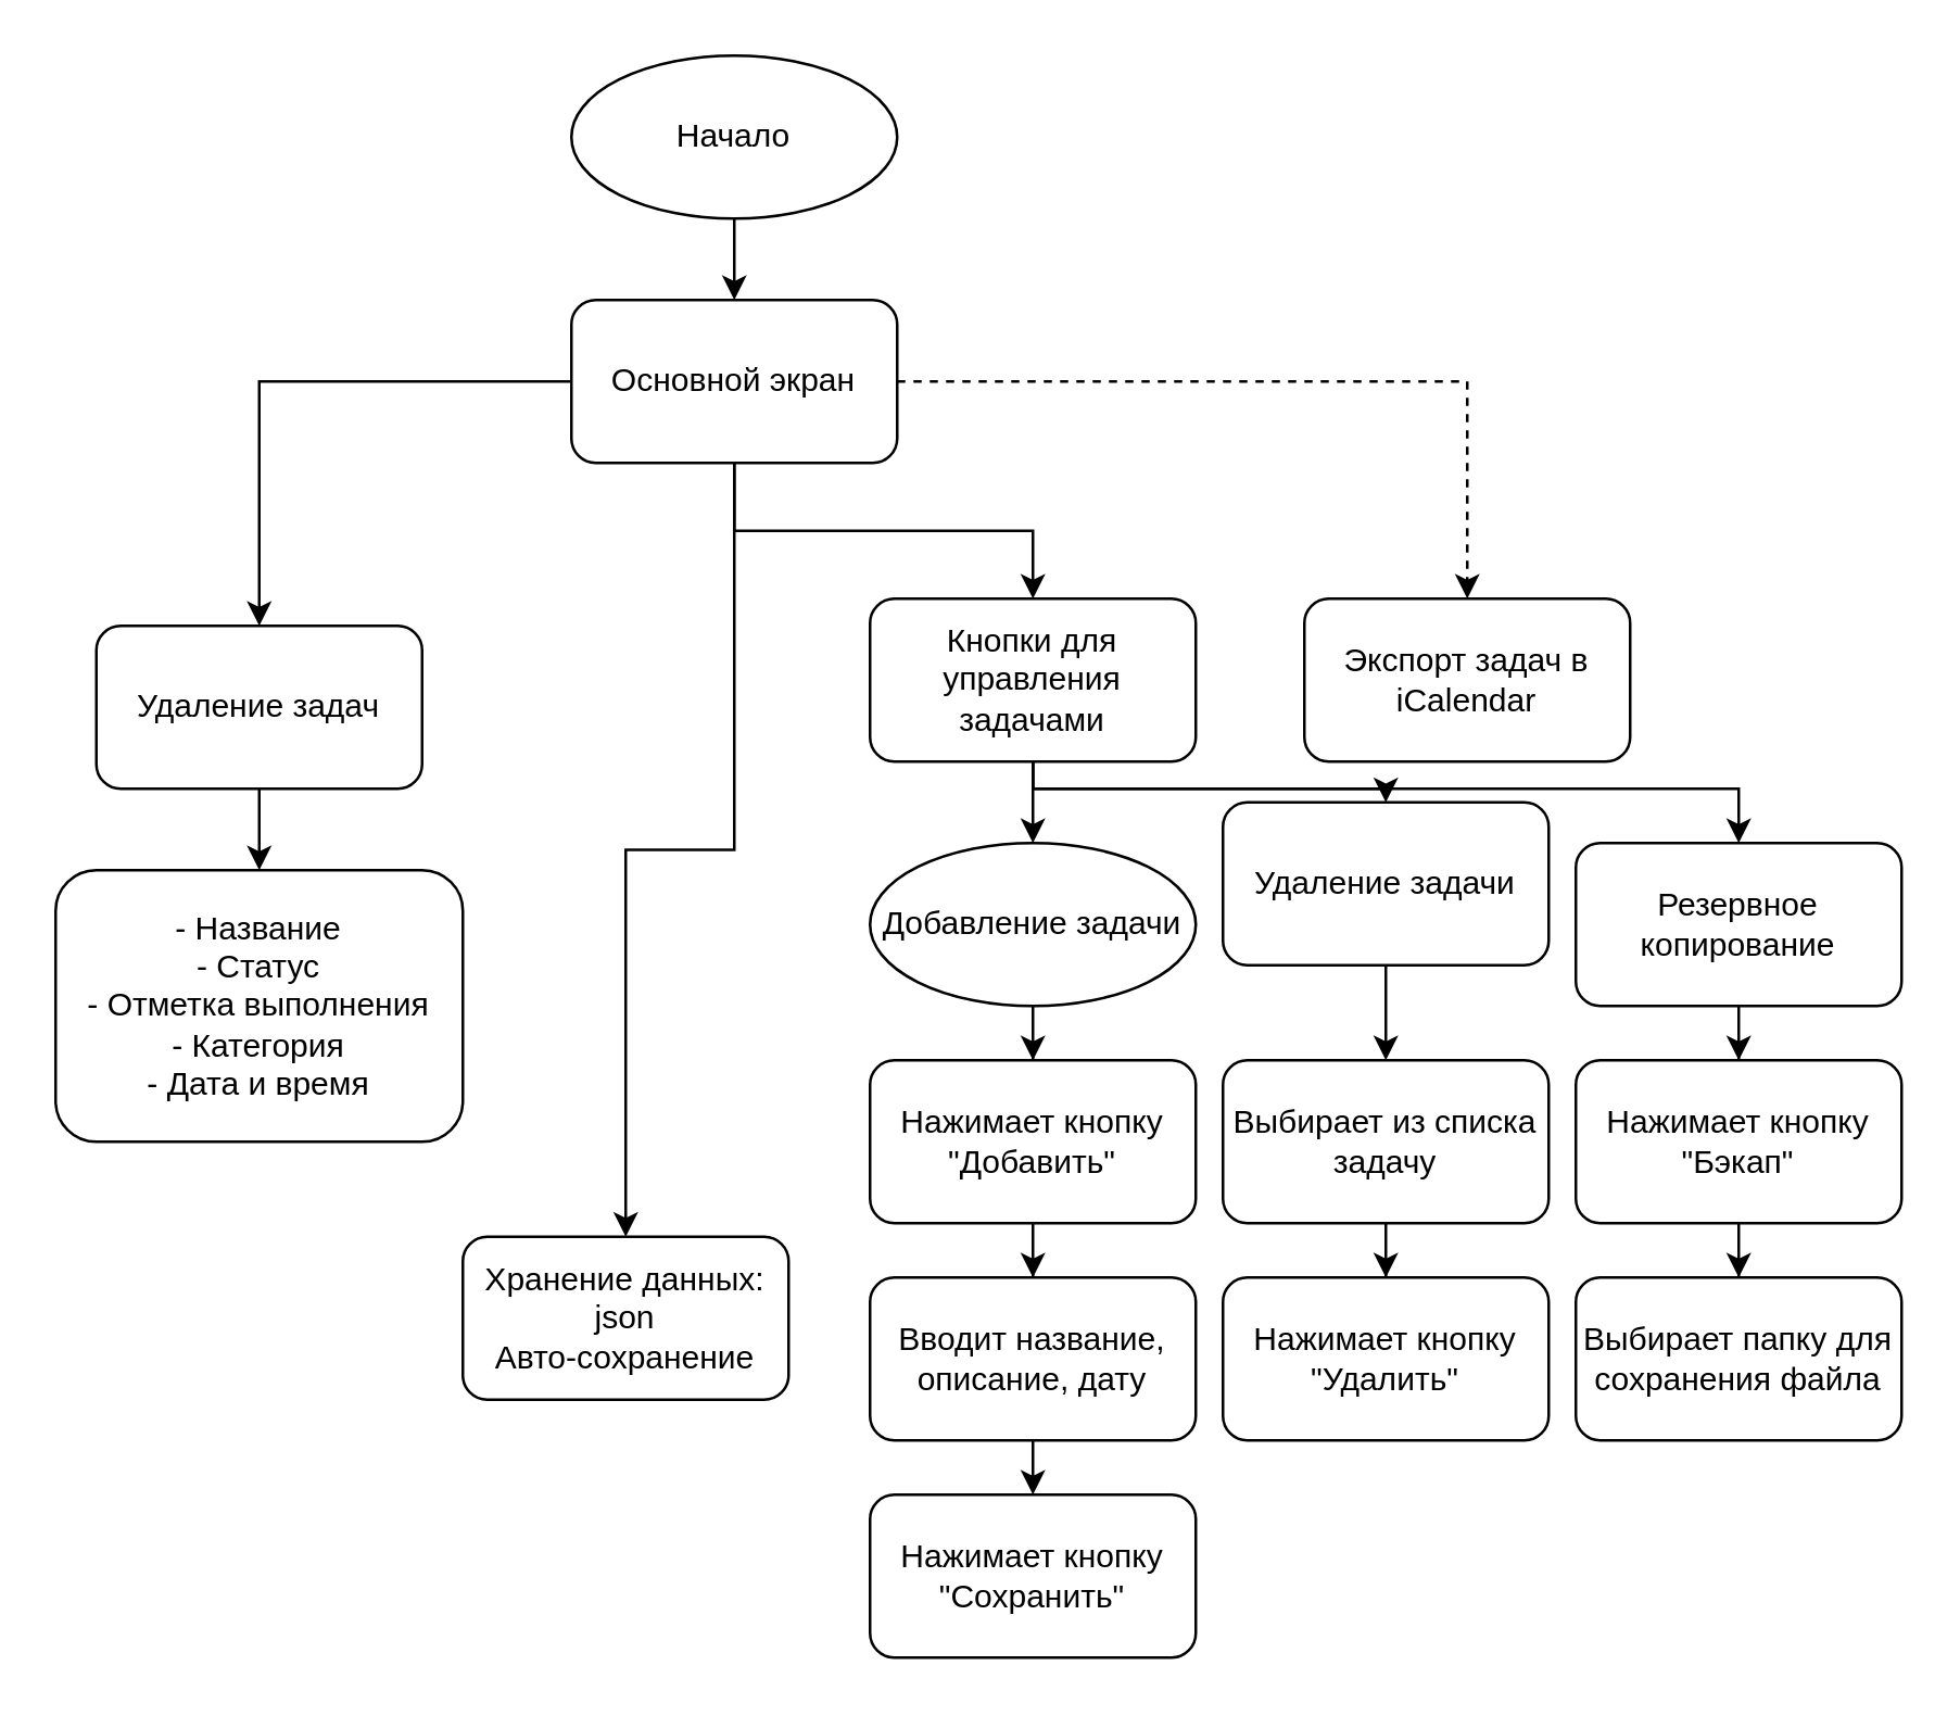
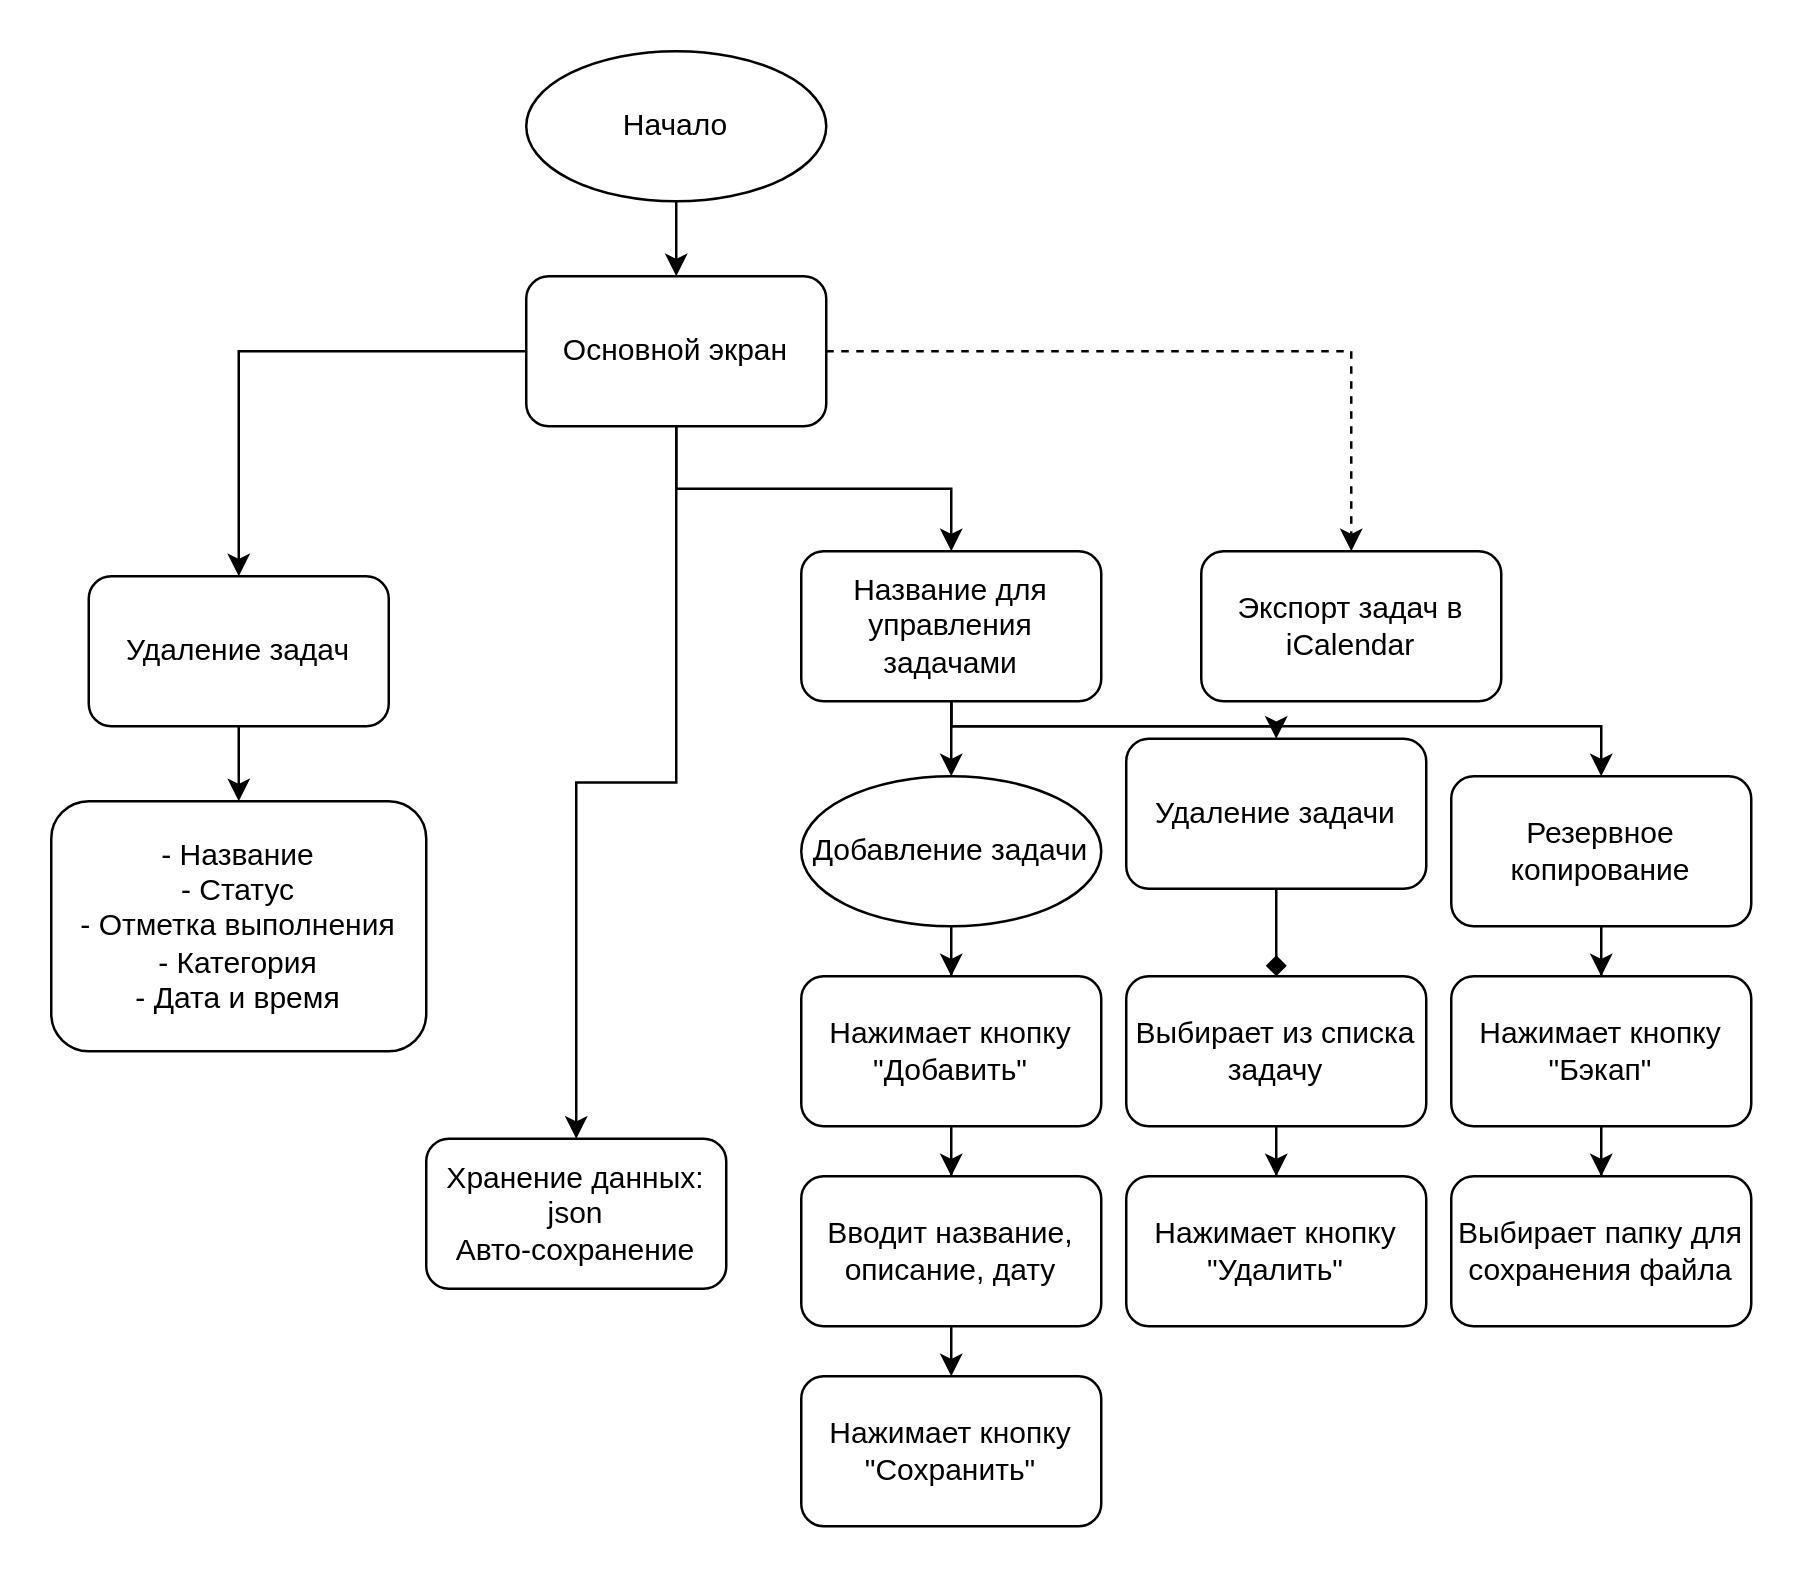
  <mxCell id="0" />
  <mxCell id="1" parent="0" />
  <mxCell id="2" style="edgeStyle=orthogonalEdgeStyle;rounded=0;orthogonalLoop=1;jettySize=auto;html=1;" parent="1" source="3" target="8" edge="1"><mxGeometry relative="1" as="geometry" /></mxCell>
  <mxCell id="3" value="Начало" style="ellipse;whiteSpace=wrap;html=1;" parent="1" vertex="1"><mxGeometry x="210" y="20" width="120" height="60" as="geometry" /></mxCell>
  <mxCell id="4" style="edgeStyle=orthogonalEdgeStyle;rounded=0;orthogonalLoop=1;jettySize=auto;html=1;entryX=0.5;entryY=0;entryDx=0;entryDy=0;" parent="1" source="8" target="10" edge="1"><mxGeometry relative="1" as="geometry" /></mxCell>
  <mxCell id="5" style="edgeStyle=orthogonalEdgeStyle;rounded=0;orthogonalLoop=1;jettySize=auto;html=1;entryX=0.5;entryY=0;entryDx=0;entryDy=0;" parent="1" source="8" target="14" edge="1"><mxGeometry relative="1" as="geometry" /></mxCell>
  <mxCell id="6" style="edgeStyle=orthogonalEdgeStyle;rounded=0;orthogonalLoop=1;jettySize=auto;html=1;entryX=0.5;entryY=0;entryDx=0;entryDy=0;" parent="1" source="8" target="16" edge="1"><mxGeometry relative="1" as="geometry" /></mxCell>
  <mxCell id="7" style="edgeStyle=orthogonalEdgeStyle;rounded=0;orthogonalLoop=1;jettySize=auto;html=1;entryX=0.5;entryY=0;entryDx=0;entryDy=0;dashed=1;" parent="1" source="8" target="17" edge="1"><mxGeometry relative="1" as="geometry" /></mxCell>
  <mxCell id="8" value="Основной экран" style="rounded=1;whiteSpace=wrap;html=1;" parent="1" vertex="1"><mxGeometry x="210" y="110" width="120" height="60" as="geometry" /></mxCell>
  <mxCell id="9" style="edgeStyle=orthogonalEdgeStyle;rounded=0;orthogonalLoop=1;jettySize=auto;html=1;entryX=0.5;entryY=0;entryDx=0;entryDy=0;" parent="1" source="10" target="15" edge="1"><mxGeometry relative="1" as="geometry" /></mxCell>
  <mxCell id="10" value="Удаление задач" style="rounded=1;whiteSpace=wrap;html=1;" parent="1" vertex="1"><mxGeometry x="35" y="230" width="120" height="60" as="geometry" /></mxCell>
  <mxCell id="11" style="edgeStyle=orthogonalEdgeStyle;rounded=0;orthogonalLoop=1;jettySize=auto;html=1;entryX=0.5;entryY=0;entryDx=0;entryDy=0;" parent="1" source="14" target="19" edge="1"><mxGeometry relative="1" as="geometry" /></mxCell>
  <mxCell id="12" style="edgeStyle=orthogonalEdgeStyle;rounded=0;orthogonalLoop=1;jettySize=auto;html=1;entryX=0.5;entryY=0;entryDx=0;entryDy=0;" parent="1" source="14" target="21" edge="1"><mxGeometry relative="1" as="geometry"><Array as="points"><mxPoint x="380" y="290" /><mxPoint x="510" y="290" /></Array></mxGeometry></mxCell>
  <mxCell id="13" style="edgeStyle=orthogonalEdgeStyle;rounded=0;orthogonalLoop=1;jettySize=auto;html=1;entryX=0.5;entryY=0;entryDx=0;entryDy=0;" parent="1" source="14" target="31" edge="1"><mxGeometry relative="1" as="geometry"><Array as="points"><mxPoint x="380" y="290" /><mxPoint x="640" y="290" /></Array></mxGeometry></mxCell>
- <mxCell id="14" value="Кнопки для управления задачами" style="rounded=1;whiteSpace=wrap;html=1;" parent="1" vertex="1"><mxGeometry x="320" y="220" width="120" height="60" as="geometry" /></mxCell>
+ <mxCell id="14" value="Название для управления задачами" style="rounded=1;whiteSpace=wrap;html=1;" parent="1" vertex="1"><mxGeometry x="320" y="220" width="120" height="60" as="geometry" /></mxCell>
  <mxCell id="15" value="- Название&lt;div&gt;- Статус&lt;/div&gt;&lt;div&gt;- Отметка выполнения&lt;/div&gt;&lt;div&gt;- Категория&lt;/div&gt;&lt;div&gt;- Дата и время&lt;/div&gt;" style="rounded=1;whiteSpace=wrap;html=1;" parent="1" vertex="1"><mxGeometry x="20" y="320" width="150" height="100" as="geometry" /></mxCell>
  <mxCell id="16" value="Хранение данных:&lt;div&gt;json&lt;/div&gt;&lt;div&gt;Авто-сохранение&lt;/div&gt;" style="rounded=1;whiteSpace=wrap;html=1;" parent="1" vertex="1"><mxGeometry x="170" y="455" width="120" height="60" as="geometry" /></mxCell>
  <mxCell id="17" value="Экспорт задач в iCalendar" style="rounded=1;whiteSpace=wrap;html=1;" parent="1" vertex="1"><mxGeometry x="480" y="220" width="120" height="60" as="geometry" /></mxCell>
  <mxCell id="18" style="edgeStyle=orthogonalEdgeStyle;rounded=0;orthogonalLoop=1;jettySize=auto;html=1;entryX=0.5;entryY=0;entryDx=0;entryDy=0;" parent="1" source="19" target="26" edge="1"><mxGeometry relative="1" as="geometry" /></mxCell>
  <mxCell id="19" value="Добавление задачи" style="ellipse;whiteSpace=wrap;html=1;" parent="1" vertex="1"><mxGeometry x="320" y="310" width="120" height="60" as="geometry" /></mxCell>
- <mxCell id="20" style="edgeStyle=orthogonalEdgeStyle;rounded=0;orthogonalLoop=1;jettySize=auto;html=1;entryX=0.5;entryY=0;entryDx=0;entryDy=0;" parent="1" source="21" target="23" edge="1"><mxGeometry relative="1" as="geometry" /></mxCell>
+ <mxCell id="20" style="edgeStyle=orthogonalEdgeStyle;rounded=0;orthogonalLoop=1;jettySize=auto;html=1;entryX=0.5;entryY=0;entryDx=0;entryDy=0;endArrow=diamond;" parent="1" source="21" target="23" edge="1"><mxGeometry relative="1" as="geometry" /></mxCell>
  <mxCell id="21" value="Удаление задачи" style="rounded=1;whiteSpace=wrap;html=1;" parent="1" vertex="1"><mxGeometry x="450" y="295" width="120" height="60" as="geometry" /></mxCell>
  <mxCell id="22" style="edgeStyle=orthogonalEdgeStyle;rounded=0;orthogonalLoop=1;jettySize=auto;html=1;entryX=0.5;entryY=0;entryDx=0;entryDy=0;" parent="1" source="23" target="24" edge="1"><mxGeometry relative="1" as="geometry" /></mxCell>
  <mxCell id="23" value="Выбирает из списка задачу" style="rounded=1;whiteSpace=wrap;html=1;" parent="1" vertex="1"><mxGeometry x="450" y="390" width="120" height="60" as="geometry" /></mxCell>
  <mxCell id="24" value="Нажимает кнопку &quot;Удалить&quot;" style="rounded=1;whiteSpace=wrap;html=1;" parent="1" vertex="1"><mxGeometry x="450" y="470" width="120" height="60" as="geometry" /></mxCell>
  <mxCell id="25" style="edgeStyle=orthogonalEdgeStyle;rounded=0;orthogonalLoop=1;jettySize=auto;html=1;entryX=0.5;entryY=0;entryDx=0;entryDy=0;" parent="1" source="26" target="28" edge="1"><mxGeometry relative="1" as="geometry" /></mxCell>
  <mxCell id="26" value="Нажимает кнопку &quot;Добавить&quot;" style="rounded=1;whiteSpace=wrap;html=1;" parent="1" vertex="1"><mxGeometry x="320" y="390" width="120" height="60" as="geometry" /></mxCell>
  <mxCell id="27" style="edgeStyle=orthogonalEdgeStyle;rounded=0;orthogonalLoop=1;jettySize=auto;html=1;" parent="1" source="28" edge="1"><mxGeometry relative="1" as="geometry"><mxPoint x="380" y="550" as="targetPoint" /></mxGeometry></mxCell>
  <mxCell id="28" value="Вводит название, описание, дату" style="rounded=1;whiteSpace=wrap;html=1;" parent="1" vertex="1"><mxGeometry x="320" y="470" width="120" height="60" as="geometry" /></mxCell>
  <mxCell id="29" value="Нажимает кнопку &quot;Сохранить&quot;" style="rounded=1;whiteSpace=wrap;html=1;" parent="1" vertex="1"><mxGeometry x="320" y="550" width="120" height="60" as="geometry" /></mxCell>
  <mxCell id="30" style="edgeStyle=orthogonalEdgeStyle;rounded=0;orthogonalLoop=1;jettySize=auto;html=1;entryX=0.5;entryY=0;entryDx=0;entryDy=0;" parent="1" source="31" target="33" edge="1"><mxGeometry relative="1" as="geometry" /></mxCell>
  <mxCell id="31" value="Резервное копирование" style="rounded=1;whiteSpace=wrap;html=1;" parent="1" vertex="1"><mxGeometry x="580" y="310" width="120" height="60" as="geometry" /></mxCell>
  <mxCell id="32" style="edgeStyle=orthogonalEdgeStyle;rounded=0;orthogonalLoop=1;jettySize=auto;html=1;entryX=0.5;entryY=0;entryDx=0;entryDy=0;" parent="1" source="33" target="34" edge="1"><mxGeometry relative="1" as="geometry" /></mxCell>
  <mxCell id="33" value="Нажимает кнопку &quot;Бэкап&quot;" style="rounded=1;whiteSpace=wrap;html=1;" parent="1" vertex="1"><mxGeometry x="580" y="390" width="120" height="60" as="geometry" /></mxCell>
  <mxCell id="34" value="Выбирает папку для сохранения файла" style="rounded=1;whiteSpace=wrap;html=1;" parent="1" vertex="1"><mxGeometry x="580" y="470" width="120" height="60" as="geometry" /></mxCell>
